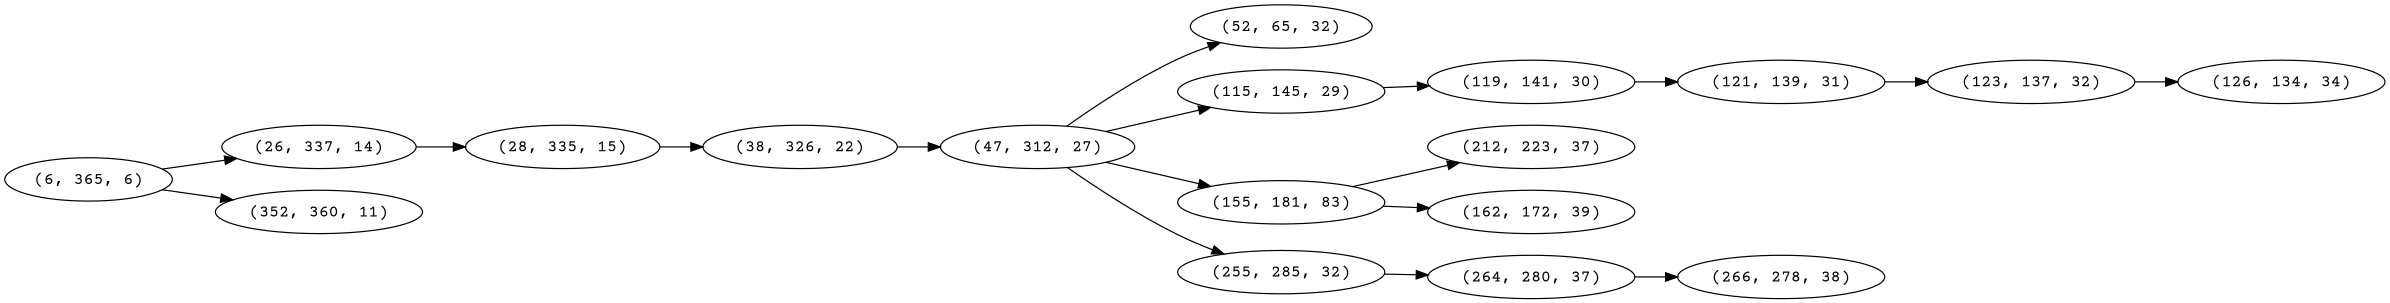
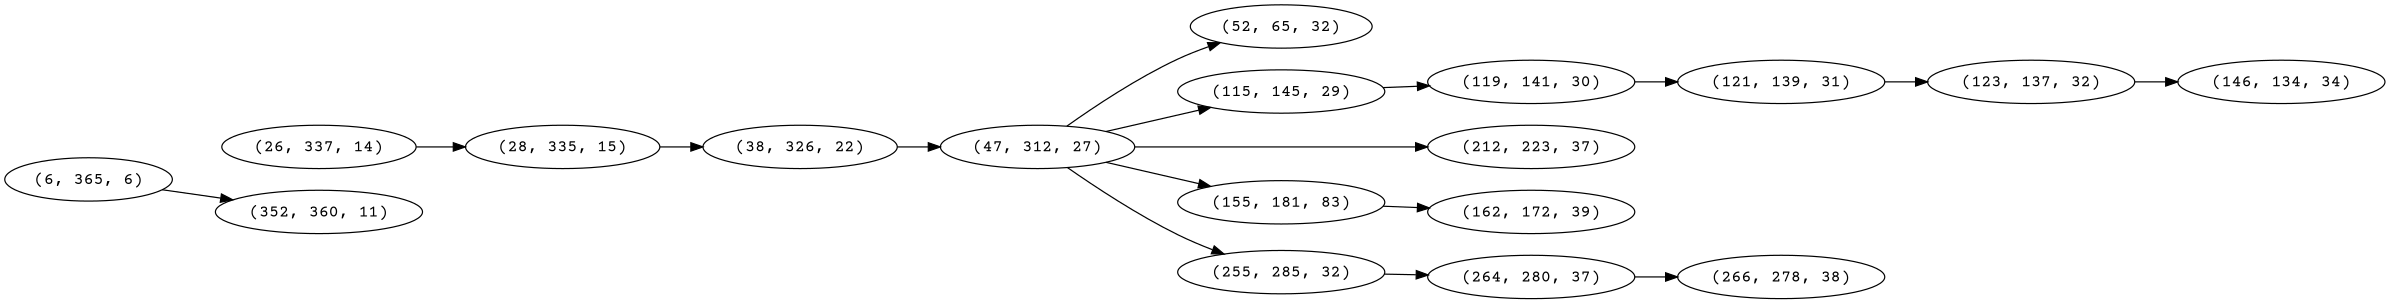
  digraph {
    fontname="Courier Prime"
    rankdir=LR
    node [fontname="Courier Prime"]
    edge [fontname="Courier Prime"]
    "(6, 365, 6)"
    "(26, 337, 14)"
    "(352, 360, 11)"
    "(28, 335, 15)"
    "(38, 326, 22)"
    n6 [label="(47, 312, 27)"]
    "(52, 65, 32)"
    "(115, 145, 29)"
    n9 [label="(155, 181, 83)"]
    "(212, 223, 37)"
    "(255, 285, 32)"
    "(119, 141, 30)"
    "(162, 172, 39)"
    "(264, 280, 37)"
    "(121, 139, 31)"
    "(123, 137, 32)"
-   "(126, 134, 34)"
+   "(126, 134, 34)" [label="(146, 134, 34)"]
    "(266, 278, 38)"
-   "(6, 365, 6)" -> "(26, 337, 14)"
    "(6, 365, 6)" -> "(352, 360, 11)"
    "(26, 337, 14)" -> "(28, 335, 15)"
    "(28, 335, 15)" -> "(38, 326, 22)"
    "(38, 326, 22)" -> n6
    n6 -> "(52, 65, 32)"
    n6 -> "(115, 145, 29)"
    n6 -> n9
-   n9 -> "(212, 223, 37)"
+   n6 -> "(212, 223, 37)"
    n6 -> "(255, 285, 32)"
    "(115, 145, 29)" -> "(119, 141, 30)"
    n9 -> "(162, 172, 39)"
    "(255, 285, 32)" -> "(264, 280, 37)"
    "(119, 141, 30)" -> "(121, 139, 31)"
    "(264, 280, 37)" -> "(266, 278, 38)"
    "(121, 139, 31)" -> "(123, 137, 32)"
    "(123, 137, 32)" -> "(126, 134, 34)"
  }
